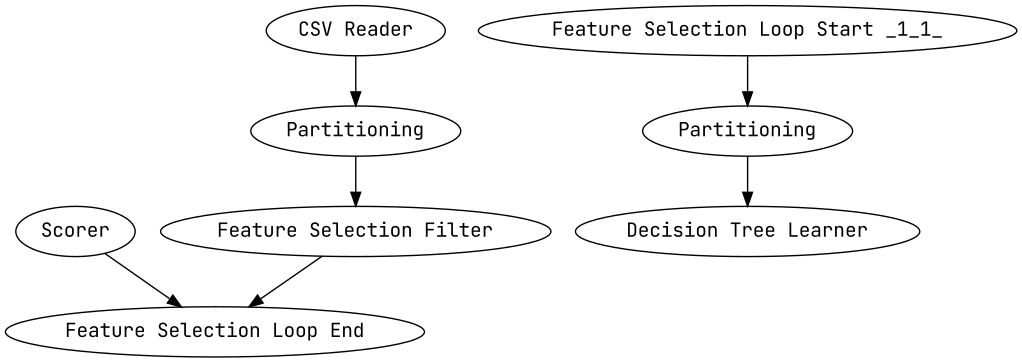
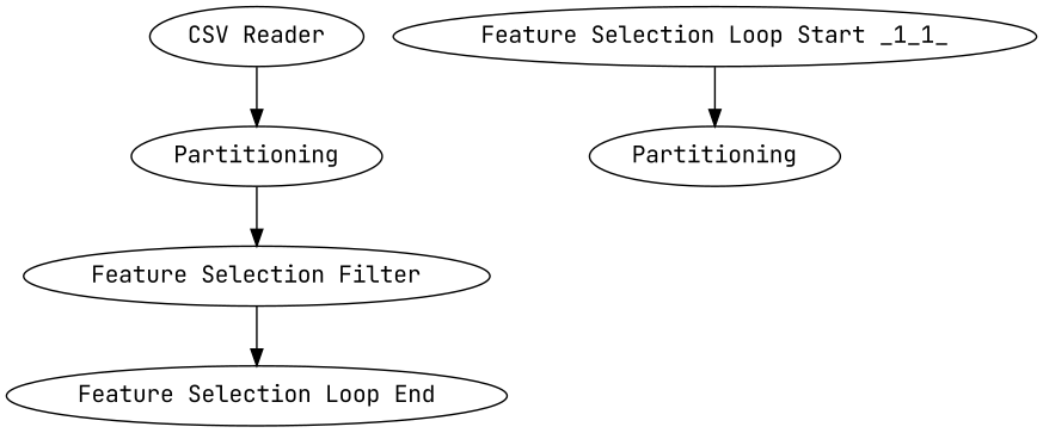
  digraph {
    fontname="JetBrains Mono"
    rankdir=TB
    node [fontname="JetBrains Mono"]
    edge [fontname="JetBrains Mono"]
    n1 [label=Partitioning]
    n2 [label="Feature Selection Filter"]
    n3 [label="Feature Selection Loop End"]
-   n4 [label=Scorer]
    n5 [label=Partitioning]
-   n6 [label="Decision Tree Learner"]
    n7 [label="Feature Selection Loop Start _1_1_"]
    n8 [label="CSV Reader"]
    n1 -> n2
    n2 -> n3
-   n4 -> n3
-   n5 -> n6
    n7 -> n5
    n8 -> n1
  }
